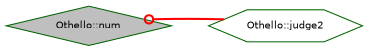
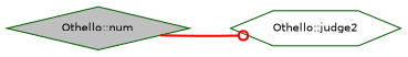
  digraph {
    rankdir=LR
    node [color=darkgreen fontname=Helvetica fontsize=10 style=filled]
    n1 [fillcolor=grey75 fontcolor=black height=0.2 label="Othello::num" shape=diamond width=0.4]
    n2 [fillcolor=white height=0.2 label="Othello::judge2" shape=hexagon width=0.4]
-   n2 -> n1 [color=red fontname=Helvetica fontsize=10 labelfontname=Helvetica labelfontsize=10 style=bold arrowhead=odot]
+   n1 -> n2 [color=red fontname=Helvetica fontsize=10 labelfontname=Helvetica labelfontsize=10 style=bold arrowhead=odot]
  }
